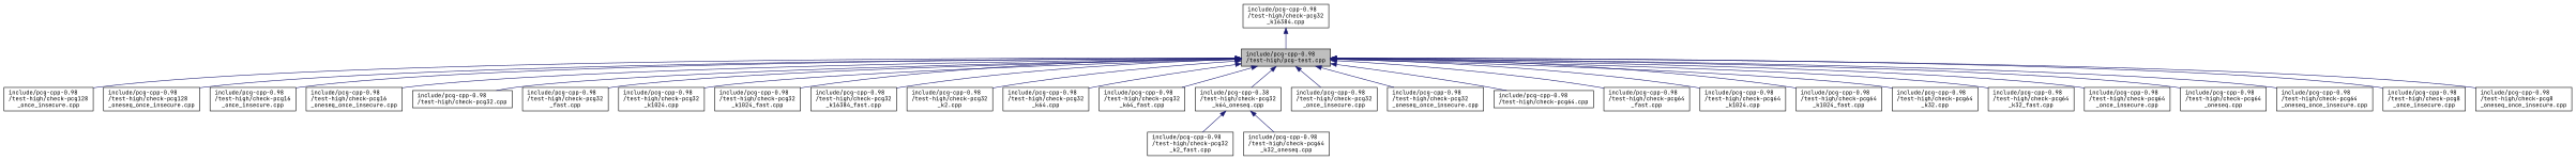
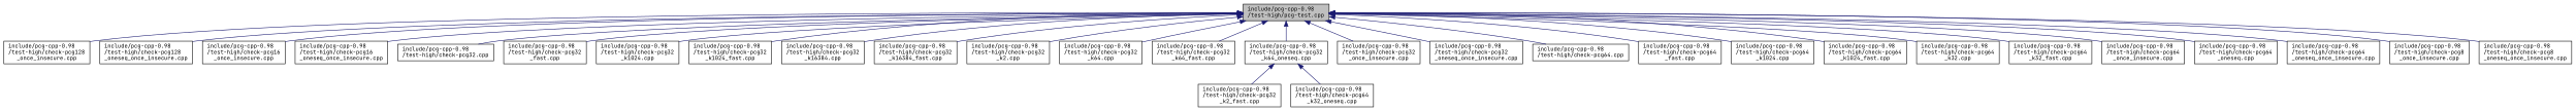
  digraph {
    fontname="JetBrains Mono"
    node [color=black fillcolor=white fontname="JetBrains Mono" fontsize=10 shape=record style=filled]
    edge [color=midnightblue dir=back fontname="JetBrains Mono" fontsize=10 labelfontname=Helvetica labelfontsize=10 style=solid]
    n1 [fillcolor=grey75 fontcolor=black height=0.2 label="include/pcg-cpp-0.98\l/test-high/pcg-test.cpp" width=0.4]
    n2 [height=0.2 label="include/pcg-cpp-0.98\l/test-high/check-pcg128\l_once_insecure.cpp" width=0.4]
    n3 [height=0.2 label="include/pcg-cpp-0.98\l/test-high/check-pcg128\l_oneseq_once_insecure.cpp" width=0.4]
    n4 [height=0.2 label="include/pcg-cpp-0.98\l/test-high/check-pcg16\l_once_insecure.cpp" width=0.4]
    n5 [height=0.2 label="include/pcg-cpp-0.98\l/test-high/check-pcg16\l_oneseq_once_insecure.cpp" width=0.4]
    n6 [height=0.2 label="include/pcg-cpp-0.98\l/test-high/check-pcg32.cpp" width=0.4]
    n7 [height=0.2 label="include/pcg-cpp-0.98\l/test-high/check-pcg32\l_fast.cpp" width=0.4]
    n8 [height=0.2 label="include/pcg-cpp-0.98\l/test-high/check-pcg32\l_k1024.cpp" width=0.4]
    n9 [height=0.2 label="include/pcg-cpp-0.98\l/test-high/check-pcg32\l_k1024_fast.cpp" width=0.4]
    n10 [height=0.2 label="include/pcg-cpp-0.98\l/test-high/check-pcg32\l_k16384.cpp" width=0.4]
    n11 [height=0.2 label="include/pcg-cpp-0.98\l/test-high/check-pcg32\l_k16384_fast.cpp" width=0.4]
    n12 [height=0.2 label="include/pcg-cpp-0.98\l/test-high/check-pcg32\l_k2.cpp" width=0.4]
    n13 [height=0.2 label="include/pcg-cpp-0.98\l/test-high/check-pcg32\l_k64.cpp" width=0.4]
    n14 [height=0.2 label="include/pcg-cpp-0.98\l/test-high/check-pcg32\l_k64_fast.cpp" width=0.4]
-   n15 [height=0.2 label="include/pcg-cpp-0.38\l/test-high/check-pcg32\l_k64_oneseq.cpp" width=0.4]
+   n15 [height=0.2 label="include/pcg-cpp-0.98\l/test-high/check-pcg32\l_k64_oneseq.cpp" width=0.4]
    n16 [height=0.2 label="include/pcg-cpp-0.98\l/test-high/check-pcg32\l_once_insecure.cpp" width=0.4]
    n17 [height=0.2 label="include/pcg-cpp-0.98\l/test-high/check-pcg32\l_oneseq_once_insecure.cpp" width=0.4]
    n18 [height=0.2 label="include/pcg-cpp-0.98\l/test-high/check-pcg64.cpp" width=0.4]
    n19 [height=0.2 label="include/pcg-cpp-0.98\l/test-high/check-pcg64\l_fast.cpp" width=0.4]
    n20 [height=0.2 label="include/pcg-cpp-0.98\l/test-high/check-pcg64\l_k1024.cpp" width=0.4]
    n21 [height=0.2 label="include/pcg-cpp-0.98\l/test-high/check-pcg64\l_k1024_fast.cpp" width=0.4]
    n22 [height=0.2 label="include/pcg-cpp-0.98\l/test-high/check-pcg64\l_k32.cpp" width=0.4]
    n23 [height=0.2 label="include/pcg-cpp-0.98\l/test-high/check-pcg64\l_k32_fast.cpp" width=0.4]
    n24 [height=0.2 label="include/pcg-cpp-0.98\l/test-high/check-pcg64\l_once_insecure.cpp" width=0.4]
    n25 [height=0.2 label="include/pcg-cpp-0.98\l/test-high/check-pcg64\l_oneseq.cpp" width=0.4]
    n26 [height=0.2 label="include/pcg-cpp-0.98\l/test-high/check-pcg64\l_oneseq_once_insecure.cpp" width=0.4]
    n27 [height=0.2 label="include/pcg-cpp-0.98\l/test-high/check-pcg8\l_once_insecure.cpp" width=0.4]
    n28 [height=0.2 label="include/pcg-cpp-0.98\l/test-high/check-pcg8\l_oneseq_once_insecure.cpp" width=0.4]
    n29 [height=0.2 label="include/pcg-cpp-0.98\l/test-high/check-pcg32\l_k2_fast.cpp" width=0.4]
    n30 [height=0.2 label="include/pcg-cpp-0.98\l/test-high/check-pcg64\l_k32_oneseq.cpp" width=0.4]
    n1 -> n2
    n1 -> n3
    n1 -> n4
    n1 -> n5
    n1 -> n6
    n1 -> n7
    n1 -> n8
    n1 -> n9
-   n10 -> n1
+   n1 -> n10
    n1 -> n11
    n1 -> n12
    n1 -> n13
    n1 -> n14
    n1 -> n15
    n1 -> n16
    n1 -> n17
    n1 -> n18
    n1 -> n19
    n1 -> n20
    n1 -> n21
    n1 -> n22
    n1 -> n23
    n1 -> n24
    n1 -> n25
    n1 -> n26
    n1 -> n27
    n1 -> n28
    n15 -> n29
    n15 -> n30
  }
